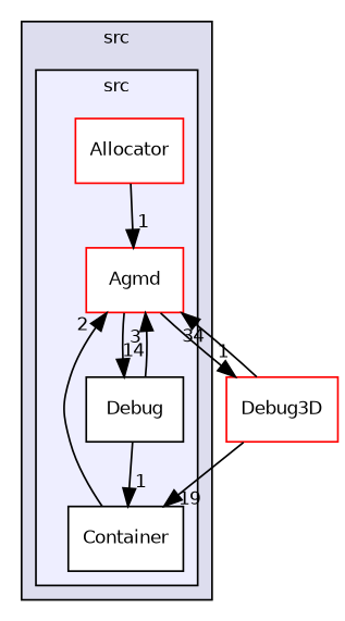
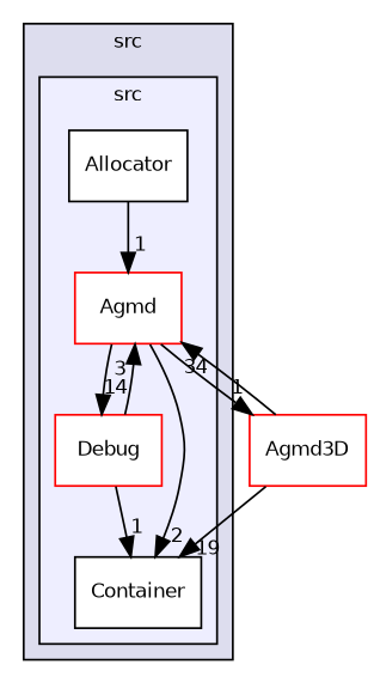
  digraph {
    compound=true
    node [color=black fillcolor=white fontname=Helvetica fontsize=10 shape=box style=filled]
    edge [headlabel=1 labeldistance=1.5 labelfontname=Helvetica labelfontsize=10]
-   n1 [color=red label=Allocator]
+   n1 [label=Allocator]
    n2 [label=Container]
-   n3 [label=Debug]
+   n3 [color=red label=Debug]
    n4 [color=red label=Agmd]
-   n5 [color=red label=Debug3D]
+   n5 [color=red label=Agmd3D]
    subgraph cluster_1 {
      bgcolor="#ddddee"
      fontname=Helvetica
      fontsize=10
      label=src
      pencolor=black
      subgraph cluster_2 {
        bgcolor="#eeeeff"
        fontname=Helvetica
        fontsize=10
        label=src
        pencolor=black
        n1
        n2
        n3
        n4
      }
    }
    n1 -> n4
    n3 -> n2
    n3 -> n4 [headlabel=3]
-   n2 -> n4 [headlabel=2]
+   n4 -> n2 [headlabel=2]
    n4 -> n3 [headlabel=14]
    n4 -> n5
    n5 -> n2 [headlabel=19]
    n5 -> n4 [headlabel=34]
  }
